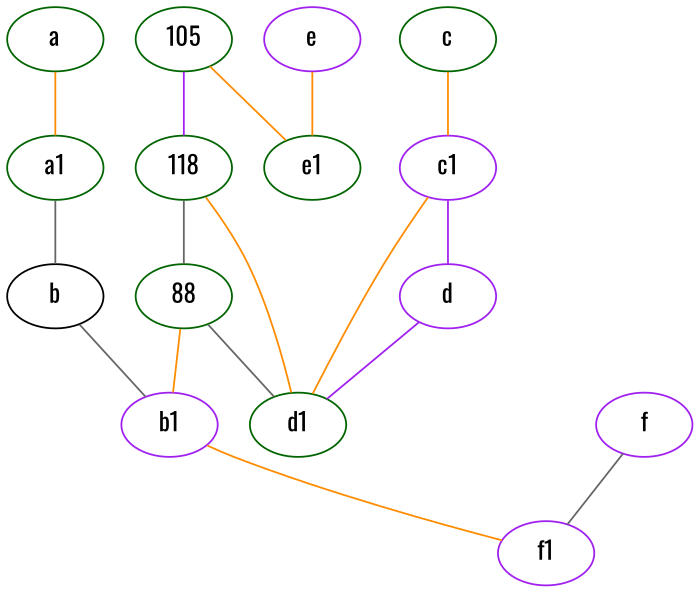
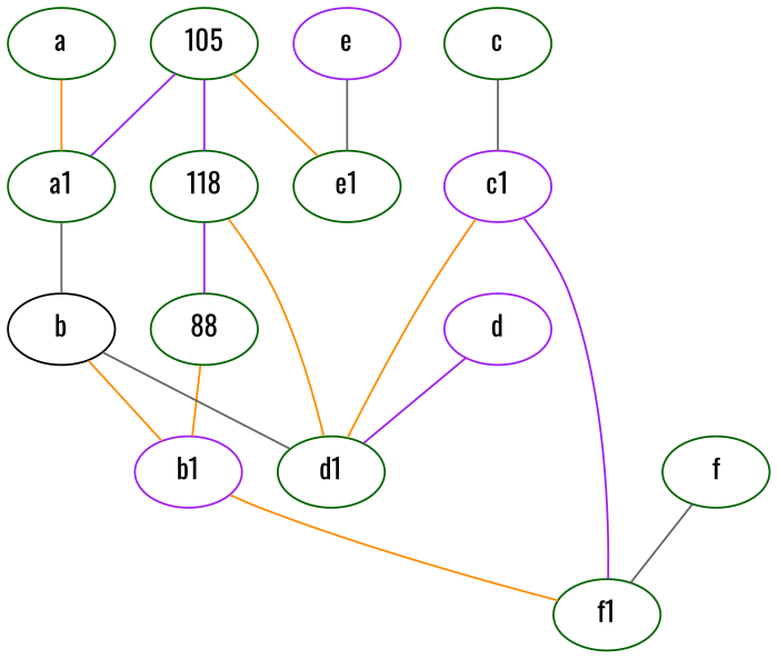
  graph {
    fontname=Oswald
    node [color=darkgreen fontname=Oswald]
    edge [color=darkorange fontname=Oswald]
    118
    88
    d1
    b1 [color=purple]
-   f1 [color=purple]
+   f1
    b [color=black]
    a1
-   f [color=purple]
+   f
    e [color=purple]
    e1
    c1 [color=purple]
    c
    105
    a
    d [color=purple]
-   118 -- 88 [color=gray40]
+   118 -- 88 [color=purple]
    118 -- d1
-   88 -- d1 [color=gray40]
+   b -- d1 [color=gray40]
    88 -- b1
    b1 -- f1
-   b -- b1 [color=gray40]
+   b -- b1
    a1 -- b [color=gray40]
    f -- f1 [color=gray40]
-   e -- e1
+   e -- e1 [color=gray40]
    c1 -- d1
-   c1 -- d [color=purple]
-   c -- c1
+   c1 -- f1 [color=purple]
+   c -- c1 [color=gray40]
    105 -- 118 [color=purple]
+   105 -- a1 [color=purple]
    105 -- e1
    a -- a1
    d -- d1 [color=purple]
  }
